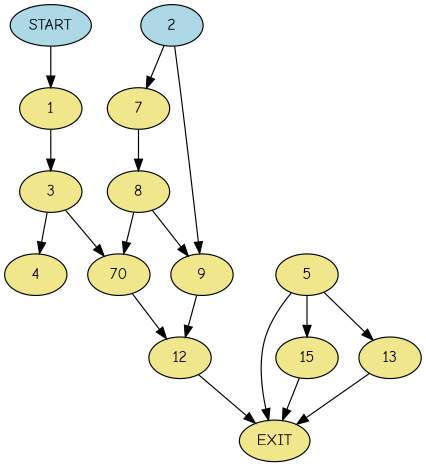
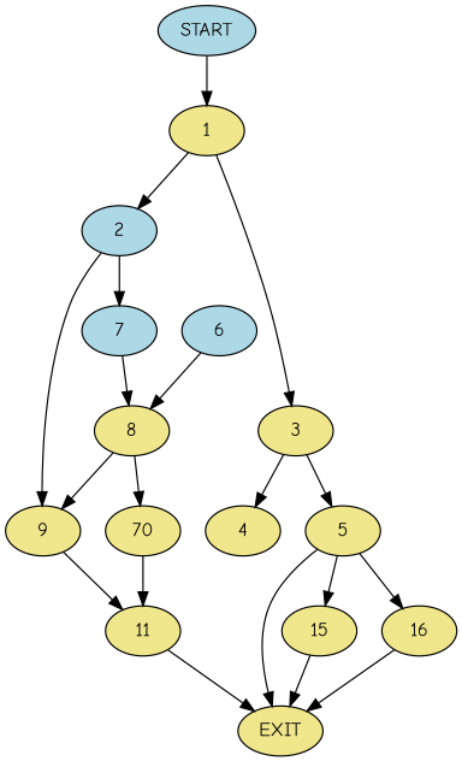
  digraph {
    fontname="Comic Neue"
    node [fillcolor=khaki fontname="Comic Neue" style=filled]
    edge [fontname="Comic Neue"]
    n1 [fillcolor=lightblue label=START]
    1
    2 [fillcolor=lightblue]
    3
    n5 [label=EXIT]
-   7
+   7 [fillcolor=lightblue]
    9
    4
    5
+   6 [fillcolor=lightblue]
    8
    n12 [label=15]
-   13
+   13 [label=16]
    n14 [label=70]
-   11 [label=12]
+   11
    n1 -> 1
+   1 -> 2
    1 -> 3
    2 -> 7
    2 -> 9
    3 -> 4
-   3 -> n14
+   3 -> 5
    7 -> 8
    9 -> 11
    5 -> n5
    5 -> n12
    5 -> 13
+   6 -> 8
    8 -> 9
    8 -> n14
    n12 -> n5
    13 -> n5
    n14 -> 11
    11 -> n5
  }
